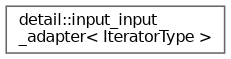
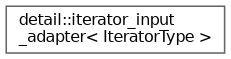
  digraph {
    rankdir=LR
-   n1 [color=grey40 fillcolor=white fontname=Helvetica fontsize=10 height=0.2 label="detail::input_input\l_adapter\< IteratorType \>" shape=box style=filled width=0.4]
+   n1 [color=grey40 fillcolor=white fontname=Helvetica fontsize=10 height=0.2 label="detail::iterator_input\l_adapter\< IteratorType \>" shape=box style=filled width=0.4]
  }
